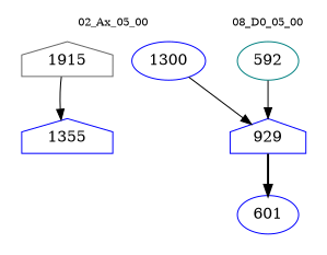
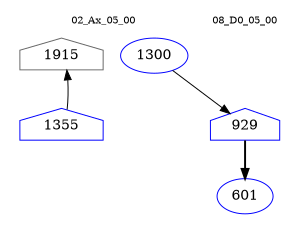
  digraph {
    fontname="DejaVu Serif"
    node [color=blue fontname="DejaVu Serif" shape=ellipse]
    edge [color=black fontname="DejaVu Serif" style=solid]
    n1 [label=1300]
    n2 [color=gray40 label=1915 shape=house]
    n3 [label=1355 shape=house]
-   n4 [color=teal label=592]
    n5 [label=929 shape=house]
    n6 [label=601]
    subgraph cluster_1 {
      color=white
      fontsize=10
      label="02_Ax_05_00"
      n1
      n2
      n3
    }
    subgraph cluster_2 {
      color=white
      fontsize=10
      label="08_D0_05_00"
-     n4
      n5
      n6
    }
    n1 -> n5
-   n2 -> n3
-   n4 -> n5
+   n3 -> n2
    n5 -> n6 [style=bold]
  }
